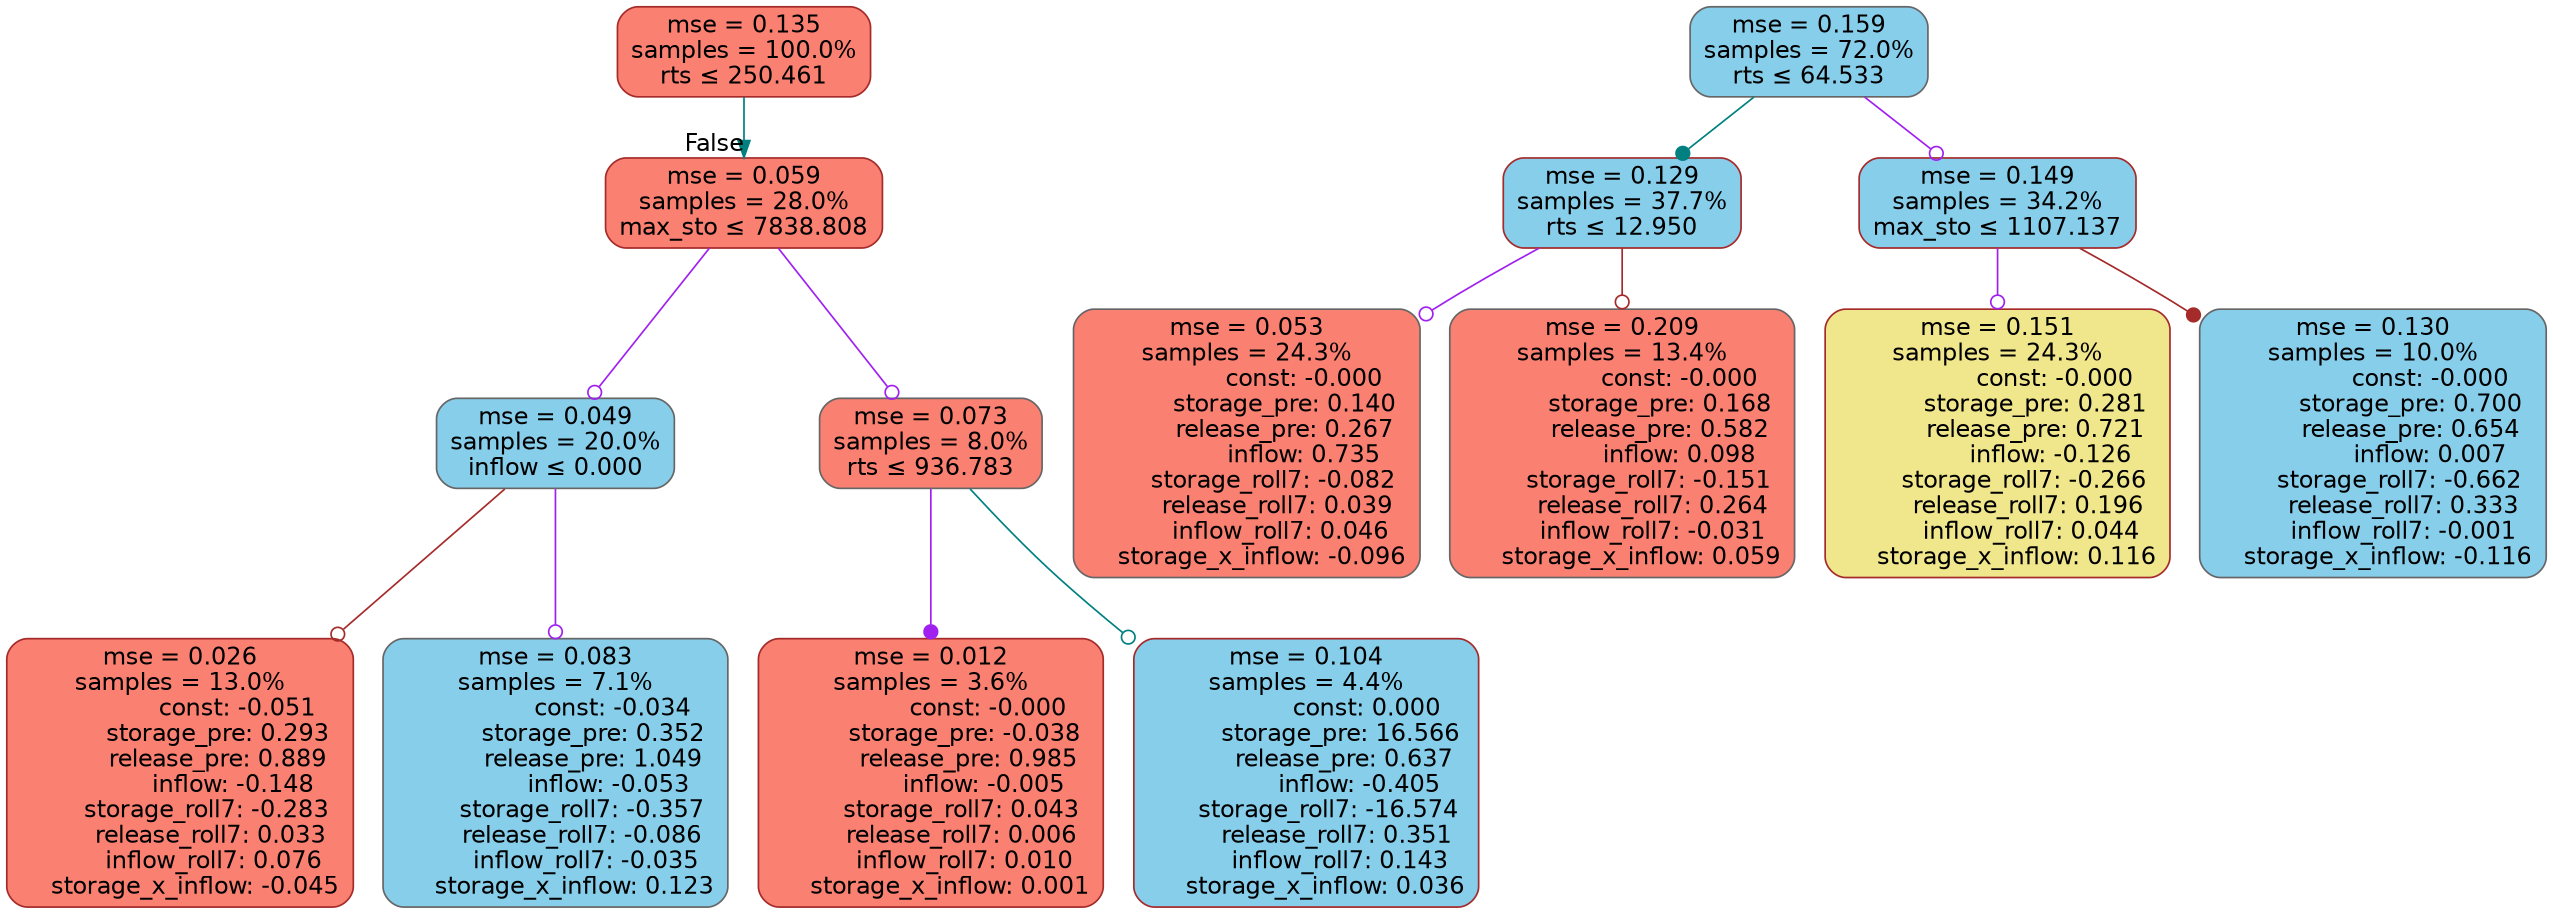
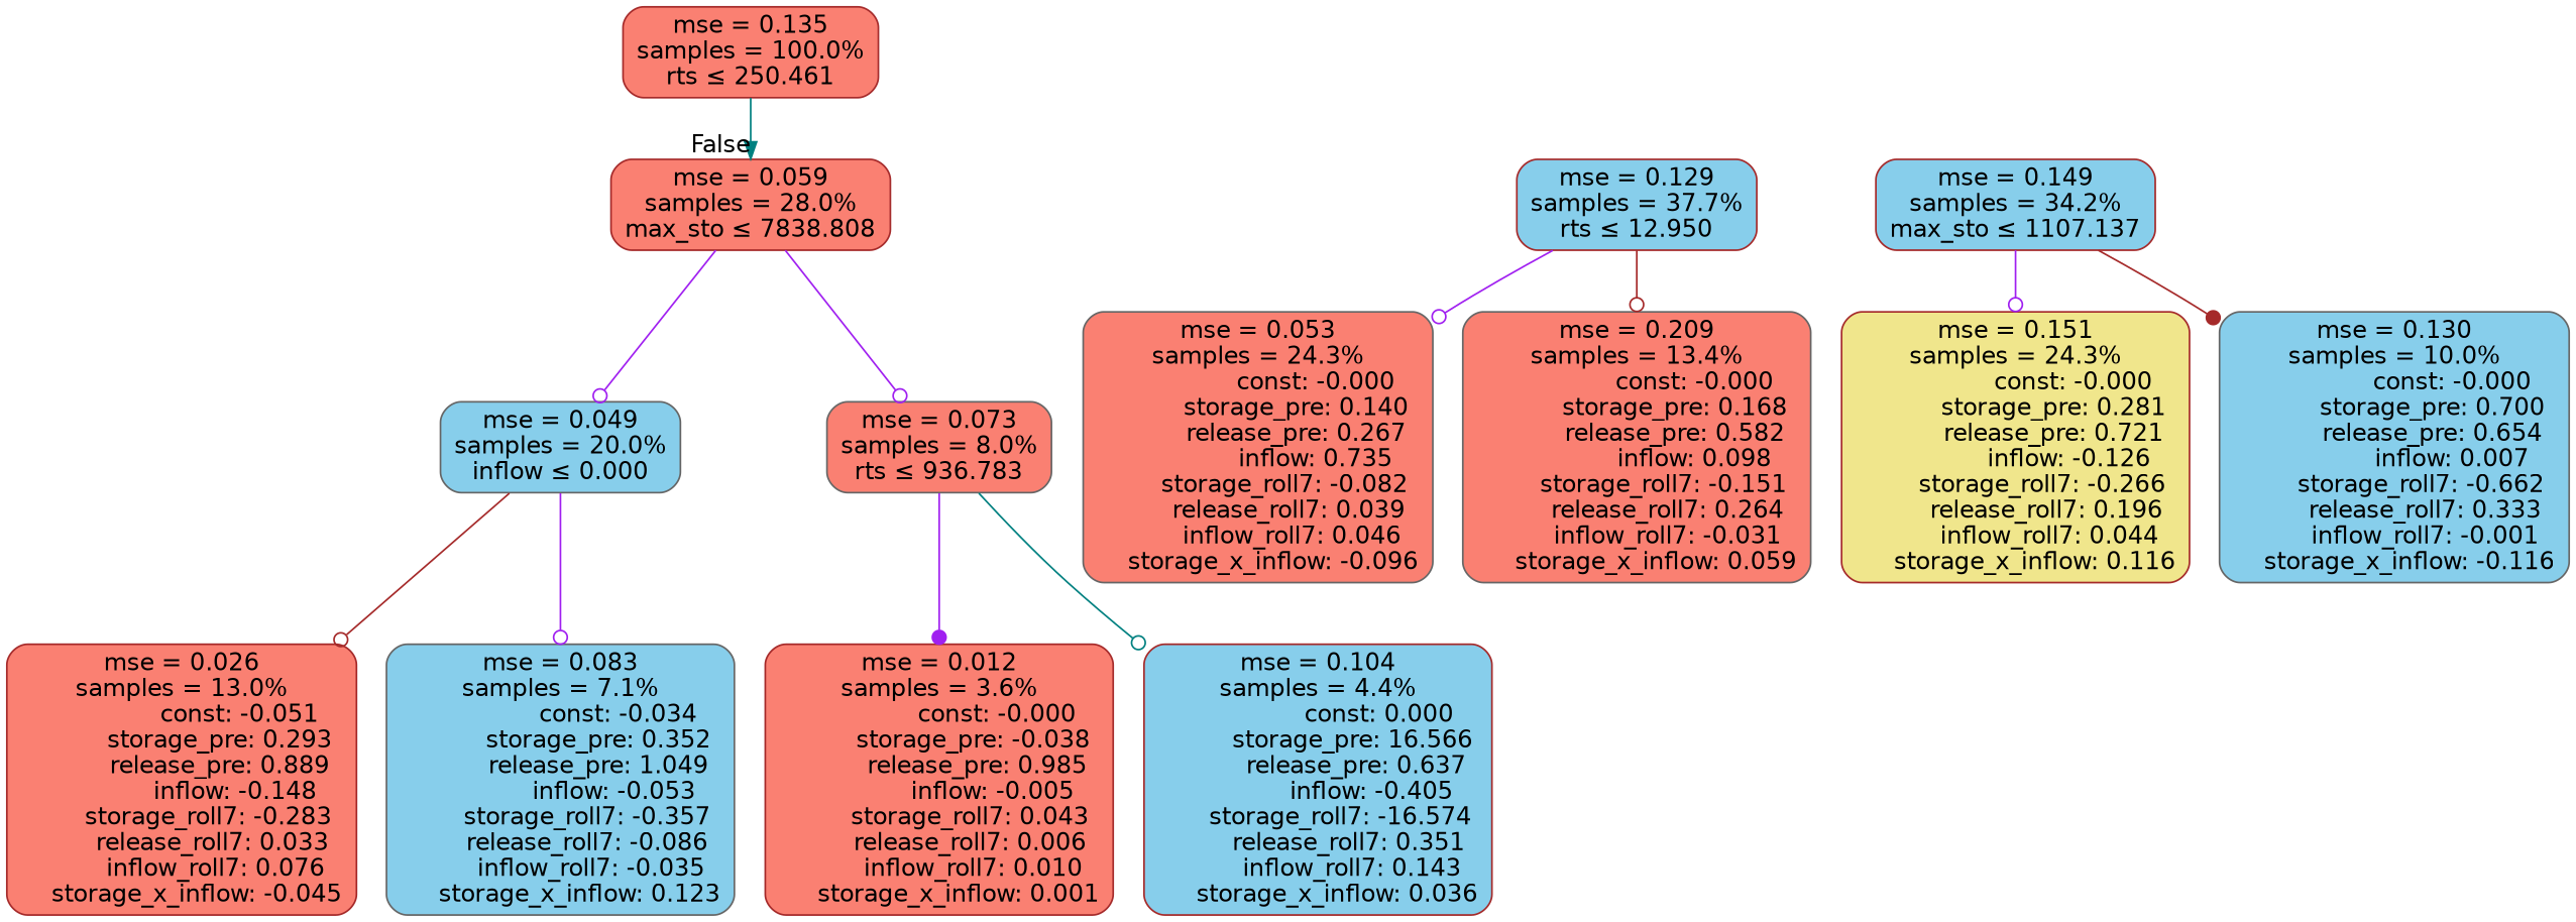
  digraph {
    node [color=brown fillcolor=salmon fontname=helvetica shape=rectangle style="filled, rounded"]
    edge [arrowhead=odot color=purple fontname=helvetica]
    n1 [label="mse = 0.135\nsamples = 100.0%\nrts &le; 250.461"]
    n2 [label="mse = 0.059\nsamples = 28.0%\nmax_sto &le; 7838.808"]
-   n3 [color=gray40 fillcolor=skyblue label="mse = 0.159\nsamples = 72.0%\nrts &le; 64.533"]
    n4 [fillcolor=skyblue label="mse = 0.129\nsamples = 37.7%\nrts &le; 12.950"]
    n5 [fillcolor=skyblue label="mse = 0.149\nsamples = 34.2%\nmax_sto &le; 1107.137"]
    n6 [color=gray40 fillcolor=skyblue label="mse = 0.049\nsamples = 20.0%\ninflow &le; 0.000"]
    n7 [color=gray40 label="mse = 0.073\nsamples = 8.0%\nrts &le; 936.783"]
    n8 [color=gray40 label="mse = 0.053\nsamples = 24.3%\n               const: -0.000\n          storage_pre: 0.140\n          release_pre: 0.267\n               inflow: 0.735\n       storage_roll7: -0.082\n        release_roll7: 0.039\n         inflow_roll7: 0.046\n    storage_x_inflow: -0.096"]
    n9 [color=gray40 label="mse = 0.209\nsamples = 13.4%\n               const: -0.000\n          storage_pre: 0.168\n          release_pre: 0.582\n               inflow: 0.098\n       storage_roll7: -0.151\n        release_roll7: 0.264\n        inflow_roll7: -0.031\n     storage_x_inflow: 0.059"]
    n10 [fillcolor=khaki label="mse = 0.151\nsamples = 24.3%\n               const: -0.000\n          storage_pre: 0.281\n          release_pre: 0.721\n              inflow: -0.126\n       storage_roll7: -0.266\n        release_roll7: 0.196\n         inflow_roll7: 0.044\n     storage_x_inflow: 0.116"]
    n11 [color=gray40 fillcolor=skyblue label="mse = 0.130\nsamples = 10.0%\n               const: -0.000\n          storage_pre: 0.700\n          release_pre: 0.654\n               inflow: 0.007\n       storage_roll7: -0.662\n        release_roll7: 0.333\n        inflow_roll7: -0.001\n    storage_x_inflow: -0.116"]
    n12 [label="mse = 0.026\nsamples = 13.0%\n               const: -0.051\n          storage_pre: 0.293\n          release_pre: 0.889\n              inflow: -0.148\n       storage_roll7: -0.283\n        release_roll7: 0.033\n         inflow_roll7: 0.076\n    storage_x_inflow: -0.045"]
    n13 [color=gray40 fillcolor=skyblue label="mse = 0.083\nsamples = 7.1%\n               const: -0.034\n          storage_pre: 0.352\n          release_pre: 1.049\n              inflow: -0.053\n       storage_roll7: -0.357\n       release_roll7: -0.086\n        inflow_roll7: -0.035\n     storage_x_inflow: 0.123"]
    n14 [label="mse = 0.012\nsamples = 3.6%\n               const: -0.000\n         storage_pre: -0.038\n          release_pre: 0.985\n              inflow: -0.005\n        storage_roll7: 0.043\n        release_roll7: 0.006\n         inflow_roll7: 0.010\n     storage_x_inflow: 0.001"]
    n15 [fillcolor=skyblue label="mse = 0.104\nsamples = 4.4%\n                const: 0.000\n         storage_pre: 16.566\n          release_pre: 0.637\n              inflow: -0.405\n      storage_roll7: -16.574\n        release_roll7: 0.351\n         inflow_roll7: 0.143\n     storage_x_inflow: 0.036"]
    n1 -> n2 [arrowhead=normal color=teal headlabel=False labelangle=-45 labeldistance=2.5]
    n2 -> n6
    n2 -> n7
-   n3 -> n4 [arrowhead=dot color=teal]
-   n3 -> n5
    n4 -> n8
    n4 -> n9 [color=brown]
    n5 -> n10
    n5 -> n11 [arrowhead=dot color=brown]
    n6 -> n12 [color=brown]
    n6 -> n13
    n7 -> n14 [arrowhead=dot]
    n7 -> n15 [color=teal]
  }
